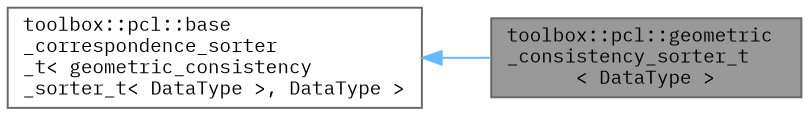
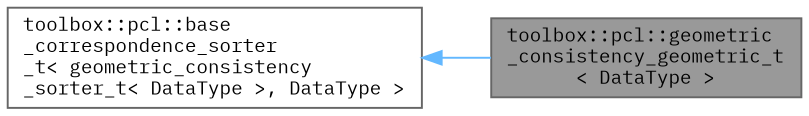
  digraph {
    rankdir=LR
    fontname="IBM Plex Mono"
    node [color=gray40 fontname="IBM Plex Mono" fontsize=10 shape=box style=filled]
-   n1 [fillcolor=grey60 fontcolor=black height=0.2 label="toolbox::pcl::geometric\l_consistency_sorter_t\l\< DataType \>" width=0.4]
+   n1 [fillcolor=grey60 fontcolor=black height=0.2 label="toolbox::pcl::geometric\l_consistency_geometric_t\l\< DataType \>" width=0.4]
    n2 [fillcolor=white height=0.2 label="toolbox::pcl::base\l_correspondence_sorter\l_t\< geometric_consistency\l_sorter_t\< DataType \>, DataType \>" width=0.4]
    n2 -> n1 [color=steelblue1 dir=back fontname="IBM Plex Mono" fontsize=10 labelfontname=Helvetica labelfontsize=10 style=solid]
  }
